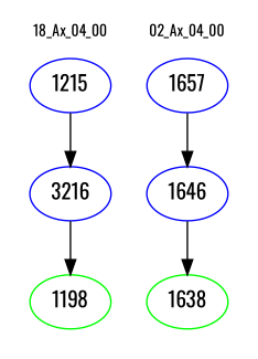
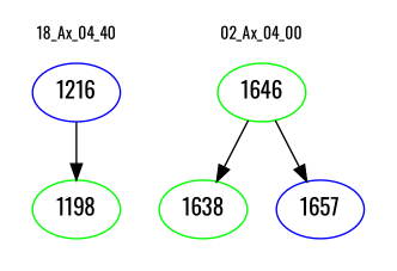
  digraph {
    fontname=Oswald
    node [color=blue fontname=Oswald]
    edge [color=black fontname=Oswald]
-   n1 [label=1215]
    n2 [color=green label=1198]
-   n3 [label=3216]
-   n4 [label=1646]
+   n3 [label=1216]
+   n4 [color=green label=1646]
    n5 [color=green label=1638]
    n6 [label=1657]
    subgraph cluster_1 {
      color=white
      fontsize=10
-     label="18_Ax_04_00"
-     n1
+     label="18_Ax_04_40"
      n2
      n3
    }
    subgraph cluster_2 {
      color=white
      fontsize=10
      label="02_Ax_04_00"
      n4
      n5
      n6
    }
-   n1 -> n3
    n3 -> n2
    n4 -> n5
-   n6 -> n4
+   n4 -> n6
  }
